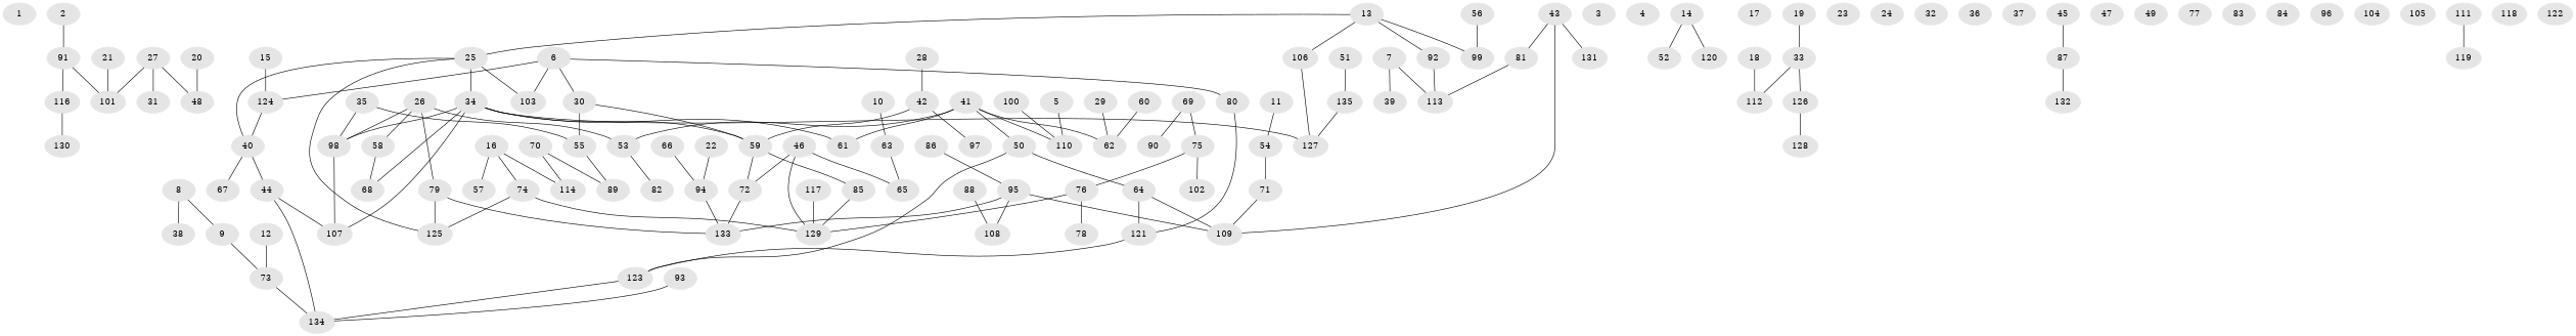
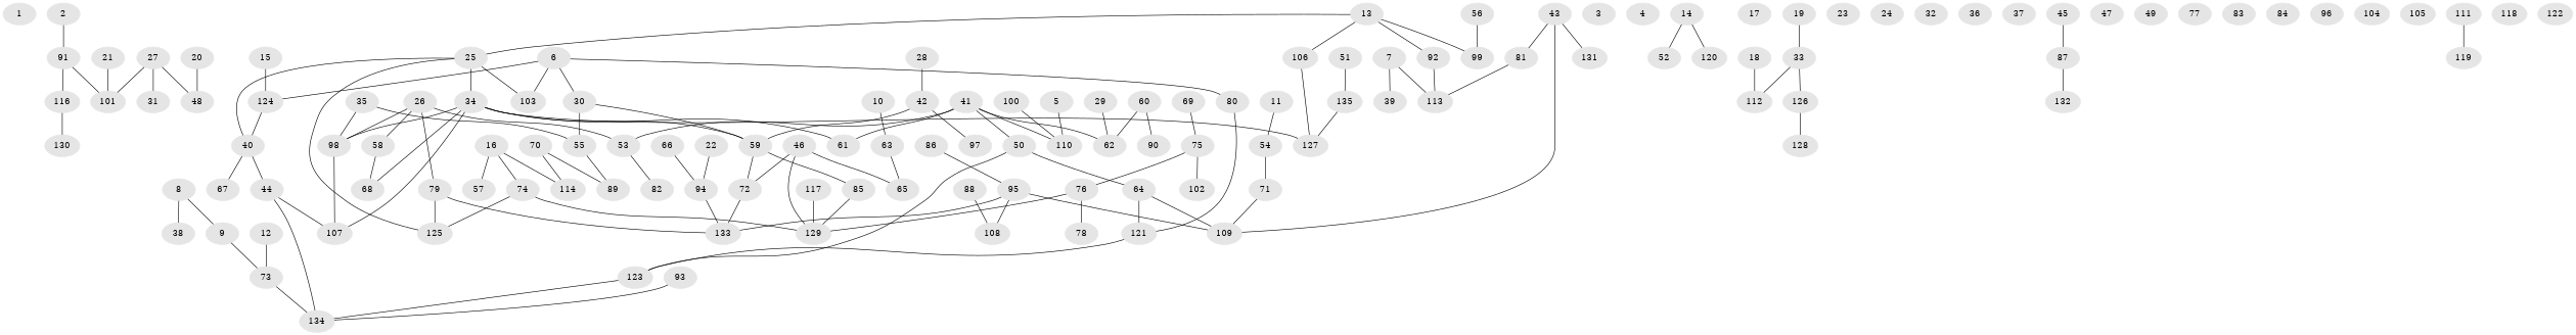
  graph {
    node [color=gray90 style=filled]
    1
    2
    91
    40
    44
    67
    101
    116
    3
    4
    5
    110
    6
    30
    80
    103
    124
    55
    59
    121
    7
    39
    113
    8
    9
    38
    73
    134
    10
    63
    65
    11
    54
    71
    12
    13
    25
    92
    99
    106
    34
    125
    127
    14
    52
    120
    15
    16
    57
    74
    114
    129
    17
    18
    112
    19
    33
    126
    20
    48
    21
    22
    94
    133
    23
    24
    98
    61
    68
    107
    26
    53
    58
    79
    82
    27
    31
    28
    42
    97
    29
    62
    89
    72
    85
    32
    128
    35
    36
    37
    41
    50
    64
    123
    43
    81
    109
    131
    45
    87
    132
    46
    47
    49
    n105 [label=135]
    51
    56
    60
    66
    69
    75
    90
    76
    102
    70
    78
    77
    83
    84
    86
    95
    108
    88
    130
    93
    96
    100
    104
    105
    111
    119
    117
    118
    122
    2 -- 91
    91 -- 101
    91 -- 116
    40 -- 44
    40 -- 67
    44 -- 134
    44 -- 107
    116 -- 130
    5 -- 110
    6 -- 30
    6 -- 80
    6 -- 103
    6 -- 124
    30 -- 55
    30 -- 59
    80 -- 121
    124 -- 40
    55 -- 89
    59 -- 72
    59 -- 85
    121 -- 123
    7 -- 39
    7 -- 113
    8 -- 9
    8 -- 38
    9 -- 73
    73 -- 134
    10 -- 63
    63 -- 65
    11 -- 54
    54 -- 71
    71 -- 109
    12 -- 73
    13 -- 25
    13 -- 92
    13 -- 99
    13 -- 106
    25 -- 40
    25 -- 103
    25 -- 34
    25 -- 125
    92 -- 113
    106 -- 127
    34 -- 59
    34 -- 127
    34 -- 98
    34 -- 61
    34 -- 68
    34 -- 107
    14 -- 52
    14 -- 120
    15 -- 124
    16 -- 57
    16 -- 74
    16 -- 114
    74 -- 125
    74 -- 129
    18 -- 112
    19 -- 33
    33 -- 112
    33 -- 126
    126 -- 128
    20 -- 48
    21 -- 101
    22 -- 94
    94 -- 133
    98 -- 107
    26 -- 98
    26 -- 53
    26 -- 58
    26 -- 79
    53 -- 82
    58 -- 68
    79 -- 125
    79 -- 133
    27 -- 101
    27 -- 48
    27 -- 31
    28 -- 42
    42 -- 59
    42 -- 97
    29 -- 62
    72 -- 133
    85 -- 129
    35 -- 55
    35 -- 98
    41 -- 110
    41 -- 61
    41 -- 53
    41 -- 62
    41 -- 50
    50 -- 64
    50 -- 123
    64 -- 121
    64 -- 109
    123 -- 134
    43 -- 81
    43 -- 109
    43 -- 131
    81 -- 113
    45 -- 87
    87 -- 132
    46 -- 65
    46 -- 129
    46 -- 72
    n105 -- 127
    51 -- n105
    56 -- 99
    60 -- 62
    66 -- 94
    69 -- 75
-   69 -- 90
+   60 -- 90
    75 -- 76
    75 -- 102
    76 -- 129
    76 -- 78
    70 -- 114
    70 -- 89
    86 -- 95
    95 -- 133
    95 -- 109
    95 -- 108
    88 -- 108
    93 -- 134
    100 -- 110
    111 -- 119
    117 -- 129
  }
